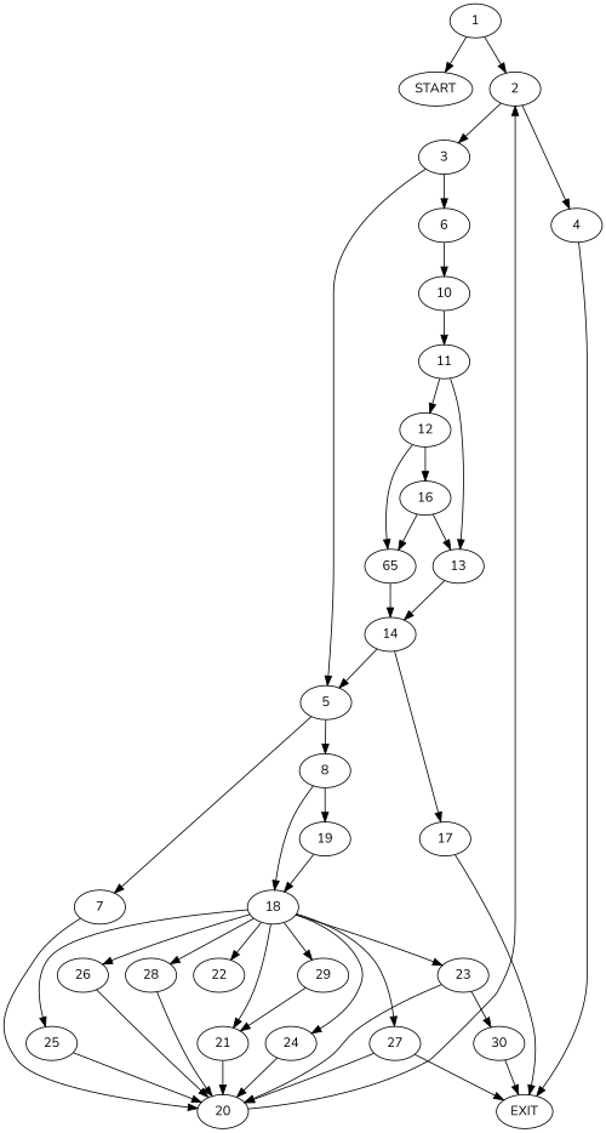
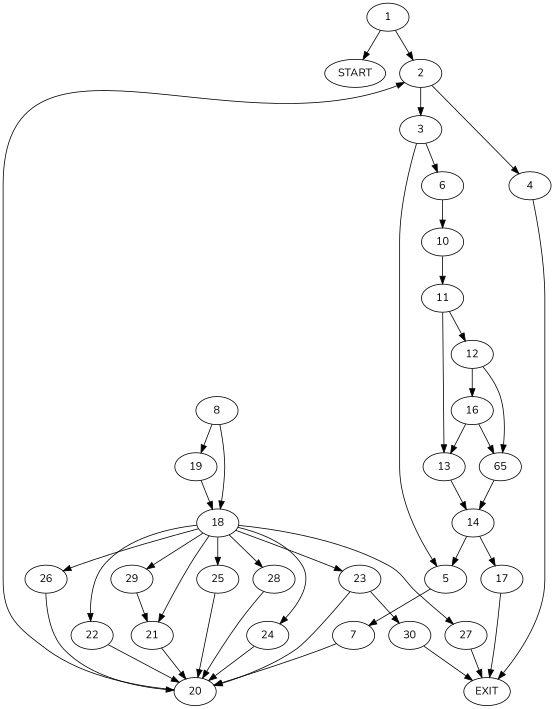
  digraph {
    fontname=Nunito
    node [fontname=Nunito]
    edge [fontname=Nunito]
    n1 [label=START]
    1
    2
    n4 [label=EXIT]
    3
    4
    5
    6
    7
    8
    10
    20
    18
    19
    11
    21
    22
    23
    24
    25
    26
    27
    28
    29
    12
    13
    n27 [label=65]
    16
    14
    17
    30
    1 -> n1
    1 -> 2
    2 -> 3
    2 -> 4
    3 -> 5
    3 -> 6
    4 -> n4
    5 -> 7
-   5 -> 8
    6 -> 10
    7 -> 20
    8 -> 18
    8 -> 19
    10 -> 11
    20 -> 2
    18 -> 21
    18 -> 22
    18 -> 23
    18 -> 24
    18 -> 25
    18 -> 26
    18 -> 27
    18 -> 28
    18 -> 29
    19 -> 18
    11 -> 12
    11 -> 13
    21 -> 20
-   27 -> 20
+   22 -> 20
    23 -> 20
    23 -> 30
    24 -> 20
    25 -> 20
    26 -> 20
    27 -> n4
    28 -> 20
    29 -> 21
    12 -> n27
    12 -> 16
    13 -> 14
    n27 -> 14
    16 -> 13
    16 -> n27
    14 -> 5
    14 -> 17
    17 -> n4
    30 -> n4
  }
